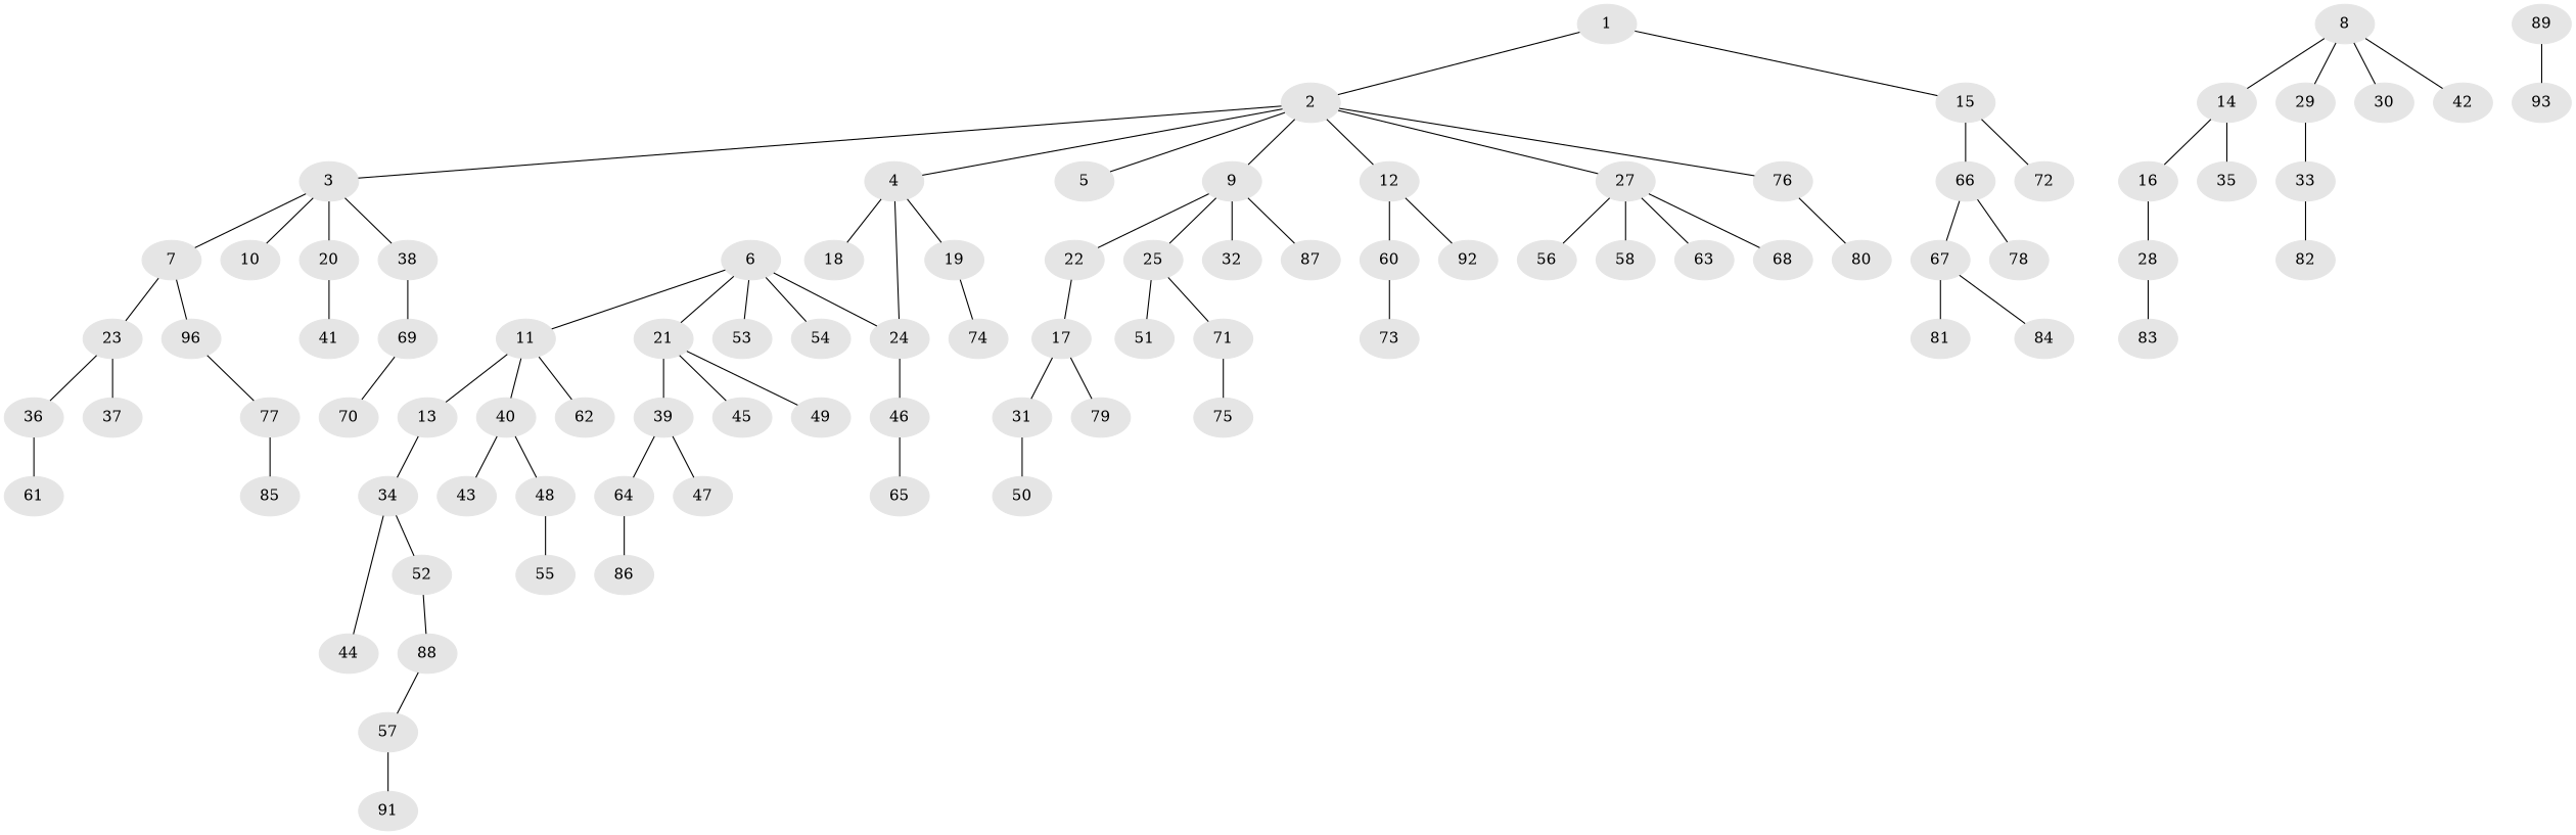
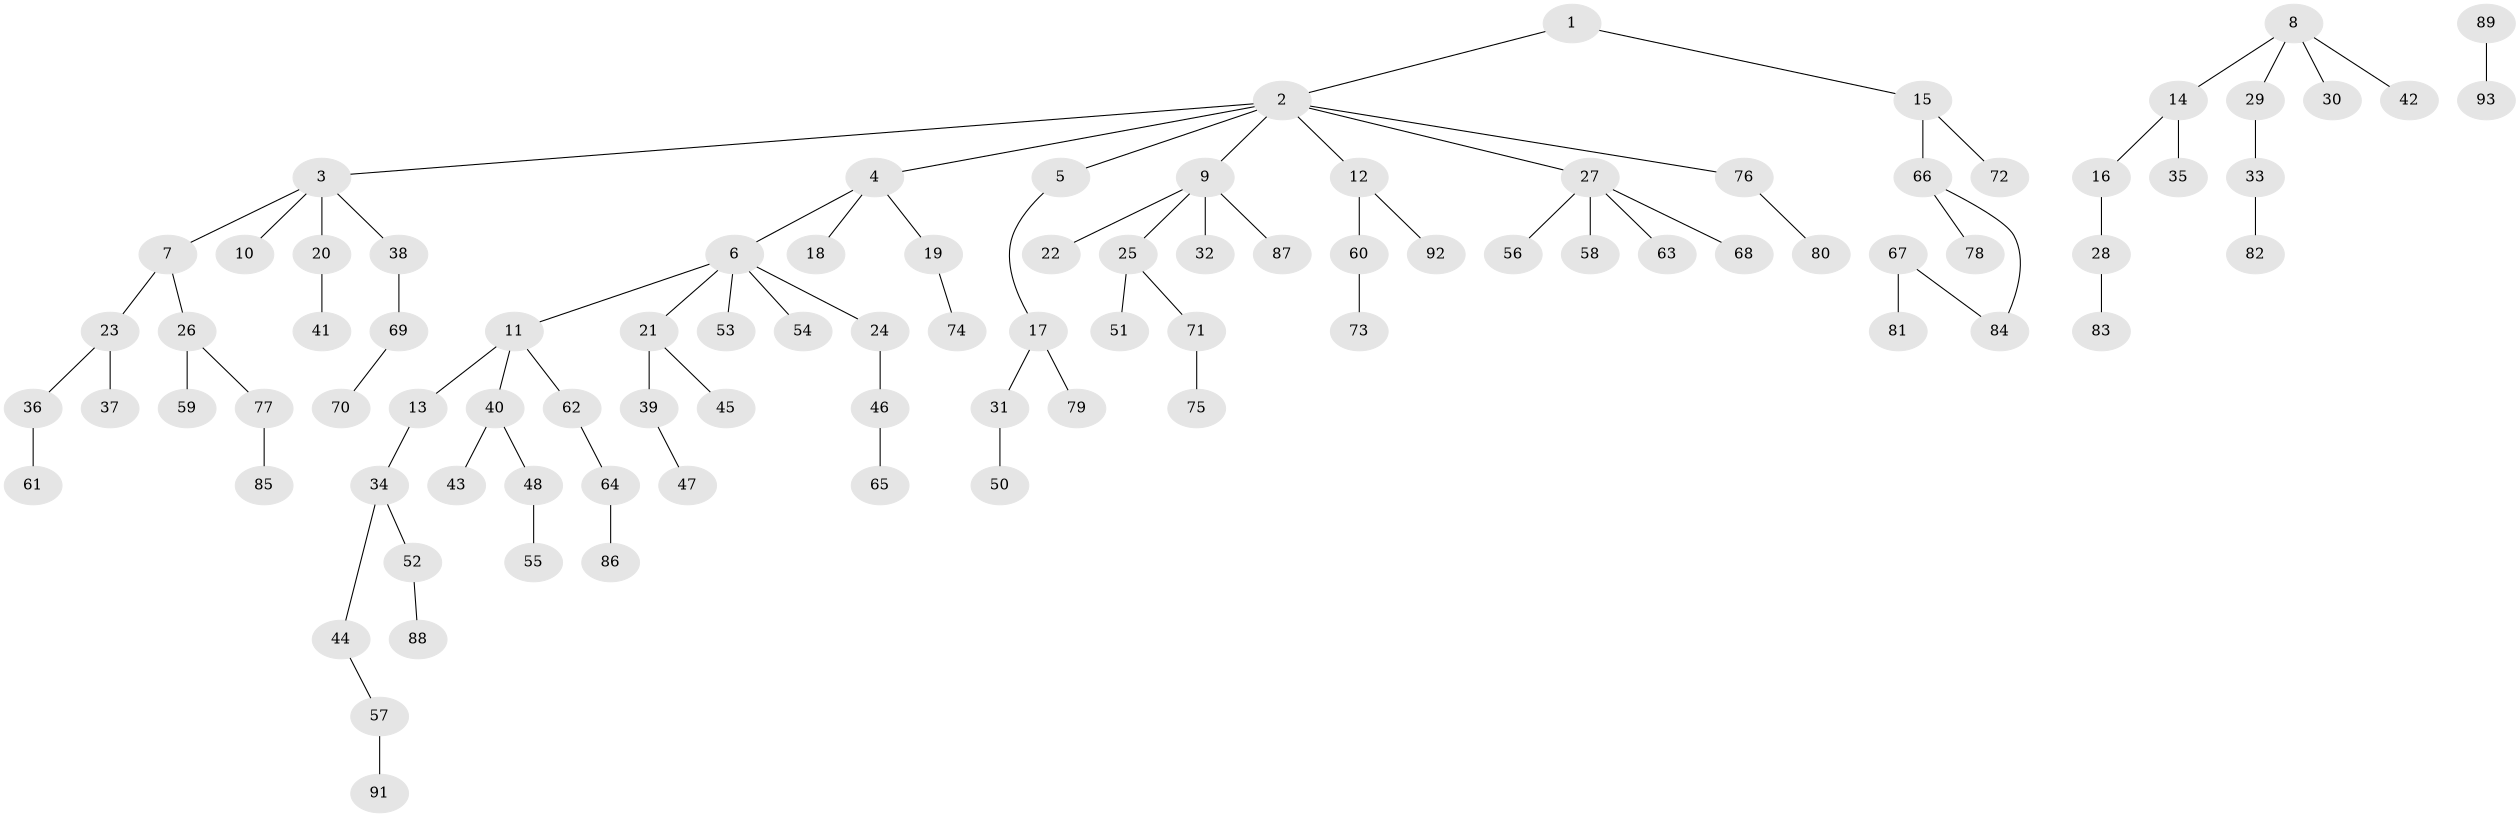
  graph {
    node [color=gray90 style=filled]
    1
    2
    15
    3
    4
    5
    9
    12
    27
    76
    66
    72
    7
    10
    20
    38
    6
    18
    19
    17
    22
    25
    32
    87
    60
    92
    56
    58
    63
    68
    80
    23
-   26 [label=96]
+   26
    41
    69
    11
    21
    24
    53
    54
    74
    31
    79
    13
    40
    62
    39
    45
-   49
    46
    8
    14
    29
    30
    42
    36
    37
+   59
    77
    16
    35
    33
    51
    71
    34
    43
    48
    73
    44
    52
    28
    67
    78
    83
    50
    47
    64
    61
    65
    75
    85
    82
    n83 [label=93]
    89
    57
    88
    70
    86
    55
    91
    81
    84
    1 -- 2
    1 -- 15
    2 -- 3
    2 -- 4
    2 -- 5
    2 -- 9
    2 -- 12
    2 -- 27
    2 -- 76
    15 -- 66
    15 -- 72
    3 -- 7
    3 -- 10
    3 -- 20
    3 -- 38
-   4 -- 24
+   4 -- 6
    4 -- 18
    4 -- 19
-   22 -- 17
+   5 -- 17
    9 -- 22
    9 -- 25
    9 -- 32
    9 -- 87
    12 -- 60
    12 -- 92
    27 -- 56
    27 -- 58
    27 -- 63
    27 -- 68
    76 -- 80
-   66 -- 67
+   66 -- 84
    66 -- 78
    7 -- 23
    7 -- 26
    20 -- 41
    38 -- 69
    6 -- 11
    6 -- 21
    6 -- 24
    6 -- 53
    6 -- 54
    19 -- 74
    17 -- 31
    17 -- 79
    25 -- 51
    25 -- 71
    60 -- 73
    23 -- 36
    23 -- 37
+   26 -- 59
    26 -- 77
    69 -- 70
    11 -- 13
    11 -- 40
    11 -- 62
    21 -- 39
    21 -- 45
-   21 -- 49
    24 -- 46
    31 -- 50
    13 -- 34
    40 -- 43
    40 -- 48
    39 -- 47
-   39 -- 64
+   62 -- 64
    46 -- 65
    8 -- 14
    8 -- 29
    8 -- 30
    8 -- 42
    14 -- 16
    14 -- 35
    29 -- 33
    36 -- 61
    77 -- 85
    16 -- 28
    33 -- 82
    71 -- 75
    34 -- 44
    34 -- 52
    48 -- 55
-   88 -- 57
+   44 -- 57
    52 -- 88
    28 -- 83
    67 -- 81
    67 -- 84
    64 -- 86
    89 -- n83
    57 -- 91
  }
